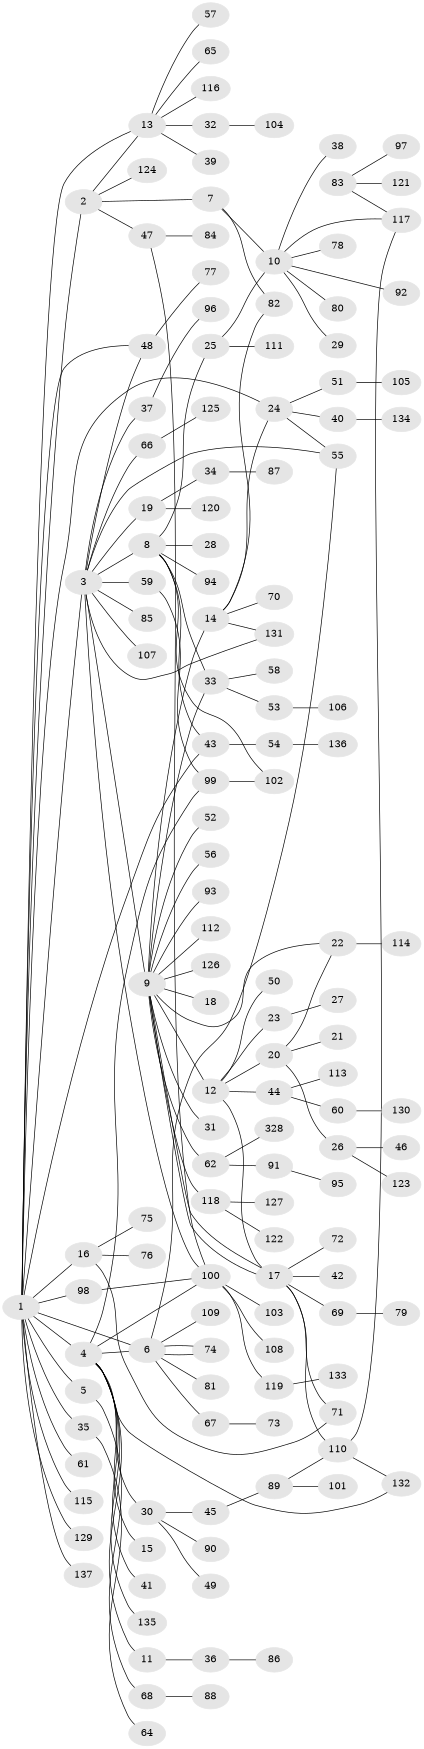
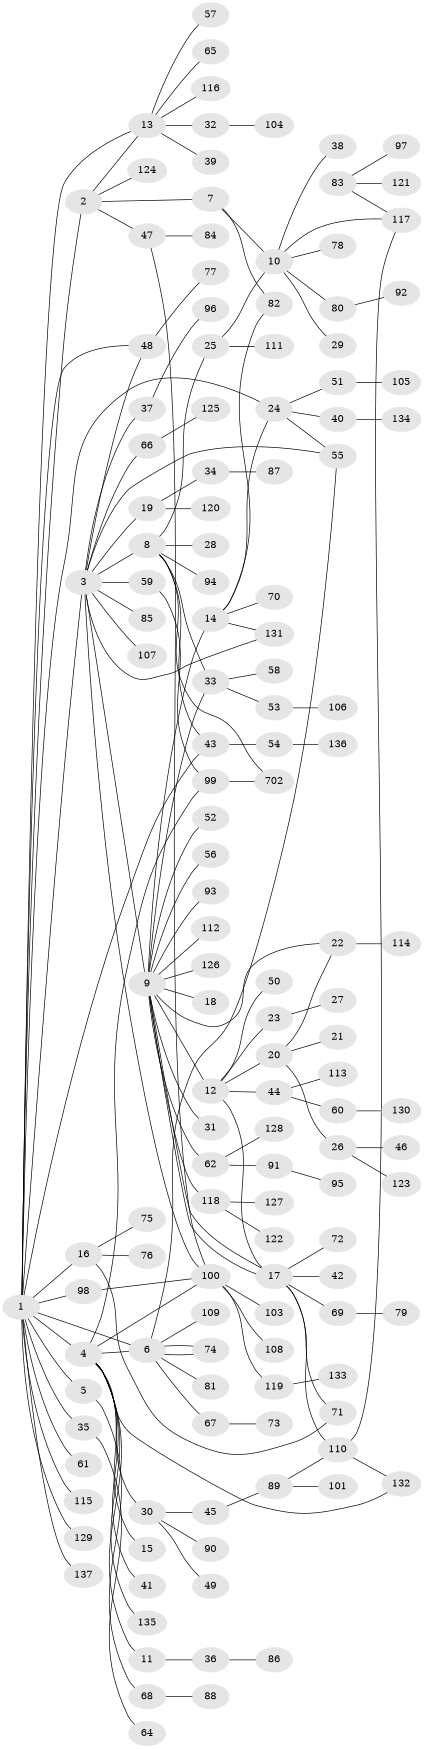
  graph {
    rankdir=LR
    node [color=gray90 style=filled]
    1
    2
    3
    4
    5
    6
    13
    16
    24
    35
    43
    48
    61
    98
    115
    129
    137
    7
    47
    124
    8
    9
    19
    37
    55
    59
    66
    85
    100
    107
    131
    11
    15
    30
    41
    99
    132
    135
    68
    67
    74
    81
    109
    32
    39
    57
    65
    116
    71
    75
    76
    40
    51
    64
    54
    77
    10
    82
    84
    25
    28
    33
    94
-   102
+   102 [label=702]
    12
    14
    17
    18
    22
    31
    52
    56
    62
    93
    112
    118
    126
    34
    120
    96
    125
    103
    108
    119
    36
    45
    49
    90
    88
    73
    29
    38
    78
    80
    92
    117
    111
    53
    58
    20
    23
    44
    50
    70
    42
    69
    72
    110
    114
    91
-   128 [label=328]
+   128
    122
    127
    86
    21
    26
    27
    60
    113
    104
    79
    87
    46
    123
    134
    105
    89
    106
    83
    97
    121
    136
    130
    101
    95
    133
    1 -- 2
    1 -- 3
    1 -- 4
    1 -- 5
    1 -- 6
    1 -- 13
    1 -- 16
    1 -- 24
    1 -- 35
    1 -- 43
    1 -- 48
    1 -- 61
    1 -- 98
    1 -- 115
    1 -- 129
    1 -- 137
    2 -- 13
    2 -- 7
    2 -- 47
    2 -- 124
    3 -- 48
    3 -- 8
    3 -- 9
    3 -- 19
    3 -- 37
    3 -- 55
    3 -- 59
    3 -- 66
    3 -- 85
    3 -- 100
    3 -- 107
    3 -- 131
    4 -- 6
    4 -- 100
    4 -- 11
    4 -- 15
    4 -- 30
    4 -- 41
    4 -- 99
    4 -- 132
    4 -- 135
    5 -- 68
    6 -- 55
    6 -- 67
    6 -- 74
    6 -- 74
    6 -- 81
    6 -- 109
    13 -- 32
    13 -- 39
    13 -- 57
    13 -- 65
    13 -- 116
    16 -- 71
    16 -- 75
    16 -- 76
    24 -- 55
    24 -- 40
    24 -- 51
    35 -- 64
    43 -- 54
    48 -- 77
    98 -- 100
    7 -- 10
    7 -- 82
    47 -- 100
    47 -- 84
    8 -- 43
    8 -- 25
    8 -- 28
    8 -- 33
    8 -- 94
    8 -- 102
    9 -- 33
    9 -- 12
    9 -- 14
    9 -- 17
    9 -- 17
    9 -- 18
    9 -- 22
    9 -- 31
    9 -- 52
    9 -- 56
    9 -- 62
    9 -- 93
    9 -- 112
    9 -- 118
    9 -- 126
    19 -- 34
    19 -- 120
    37 -- 96
    59 -- 99
    66 -- 125
    100 -- 103
    100 -- 108
    100 -- 119
    11 -- 36
    30 -- 45
    30 -- 49
    30 -- 90
    99 -- 102
    68 -- 88
    67 -- 73
    32 -- 104
    40 -- 134
    51 -- 105
    54 -- 136
    10 -- 29
    10 -- 38
    10 -- 78
    10 -- 80
-   10 -- 92
+   80 -- 92
    10 -- 117
    25 -- 10
    25 -- 111
    33 -- 53
    33 -- 58
    12 -- 17
    12 -- 20
    12 -- 23
    12 -- 44
    12 -- 50
    14 -- 24
    14 -- 131
    14 -- 82
    14 -- 70
    17 -- 71
    17 -- 42
    17 -- 69
    17 -- 72
    17 -- 110
    22 -- 114
    62 -- 91
    62 -- 128
    118 -- 122
    118 -- 127
    34 -- 87
    119 -- 133
    36 -- 86
    45 -- 89
    53 -- 106
    20 -- 22
    20 -- 21
    20 -- 26
    23 -- 27
    44 -- 60
    44 -- 113
    69 -- 79
    110 -- 132
    110 -- 117
    91 -- 95
    26 -- 46
    26 -- 123
    60 -- 130
    89 -- 110
    89 -- 101
    83 -- 117
    83 -- 97
    83 -- 121
  }
